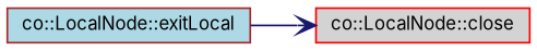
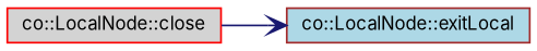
  digraph {
    rankdir=LR
    fontname=Inter
    node [fontname=Inter fontsize=10 shape=record style=filled]
    n1 [color=brown fillcolor=lightblue fontcolor=black height=0.2 label="co::LocalNode::exitLocal" width=0.4]
    n2 [color=red fillcolor=lightgrey height=0.2 label="co::LocalNode::close" width=0.4]
-   n1 -> n2 [color=midnightblue fontname=Inter fontsize=10 labelfontname=FreeSans labelfontsize=10 style=solid arrowhead=vee]
+   n2 -> n1 [color=midnightblue fontname=Inter fontsize=10 labelfontname=FreeSans labelfontsize=10 style=solid arrowhead=vee]
  }
